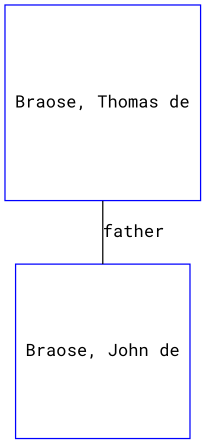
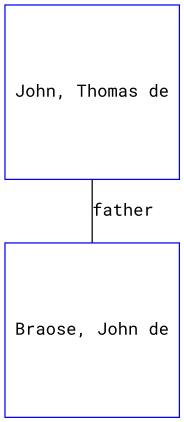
  digraph {
    fontname="Roboto Mono"
    node [color=blue regular=1 shape=box fontname="Roboto Mono"]
    n1 [label="Braose, John de"]
-   n2 [label="Braose, Thomas de"]
+   n2 [label="John, Thomas de"]
    n2 -> n1 [arrowsize=0.0 dir=none label=father fontname="Roboto Mono"]
  }
